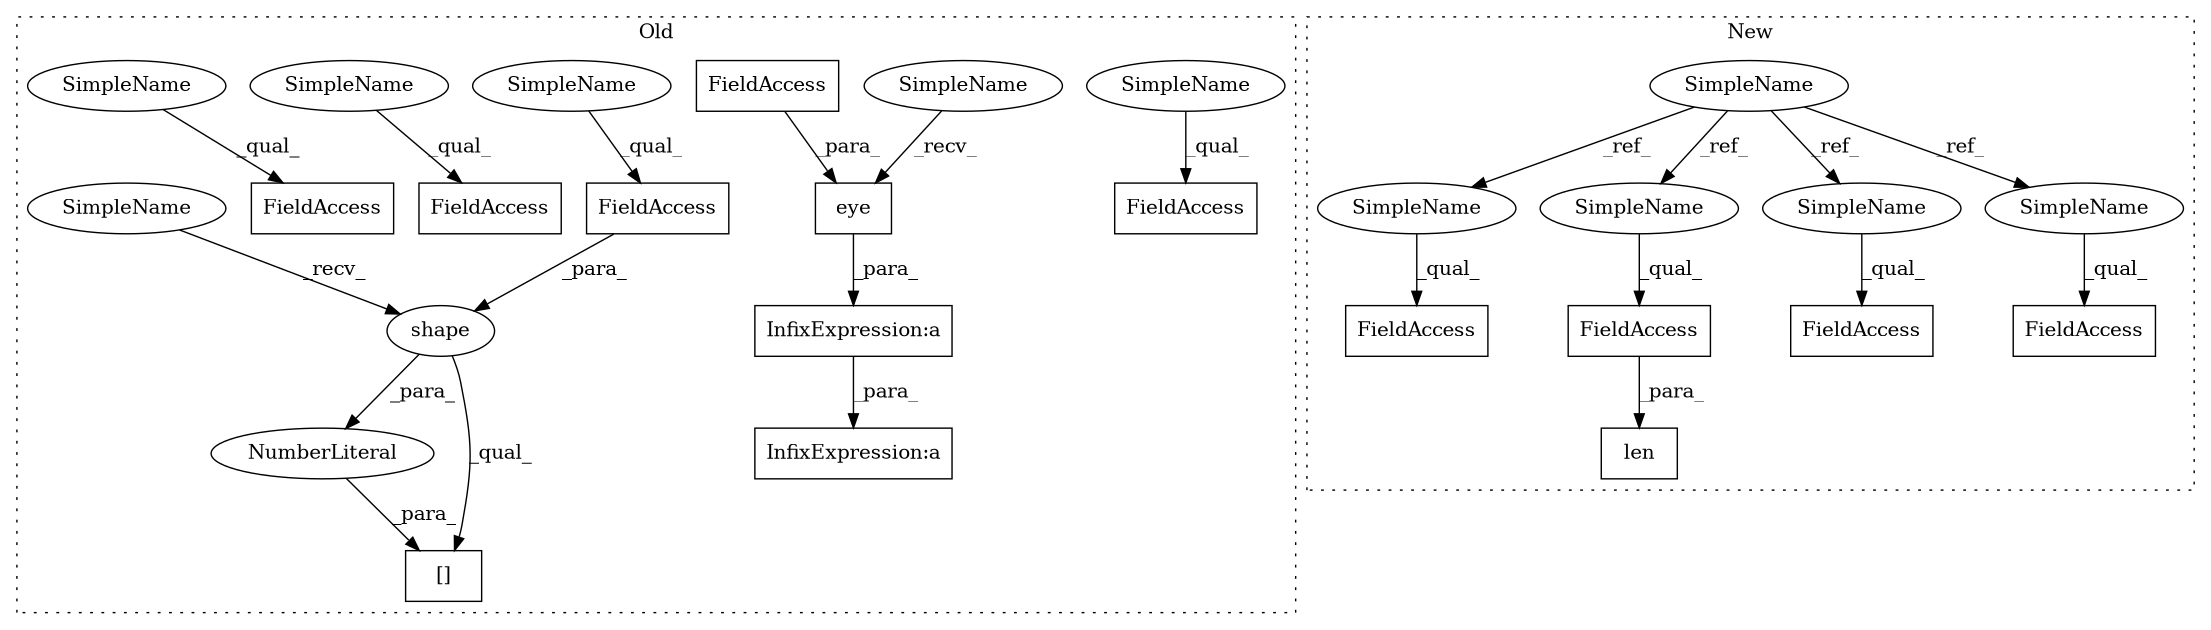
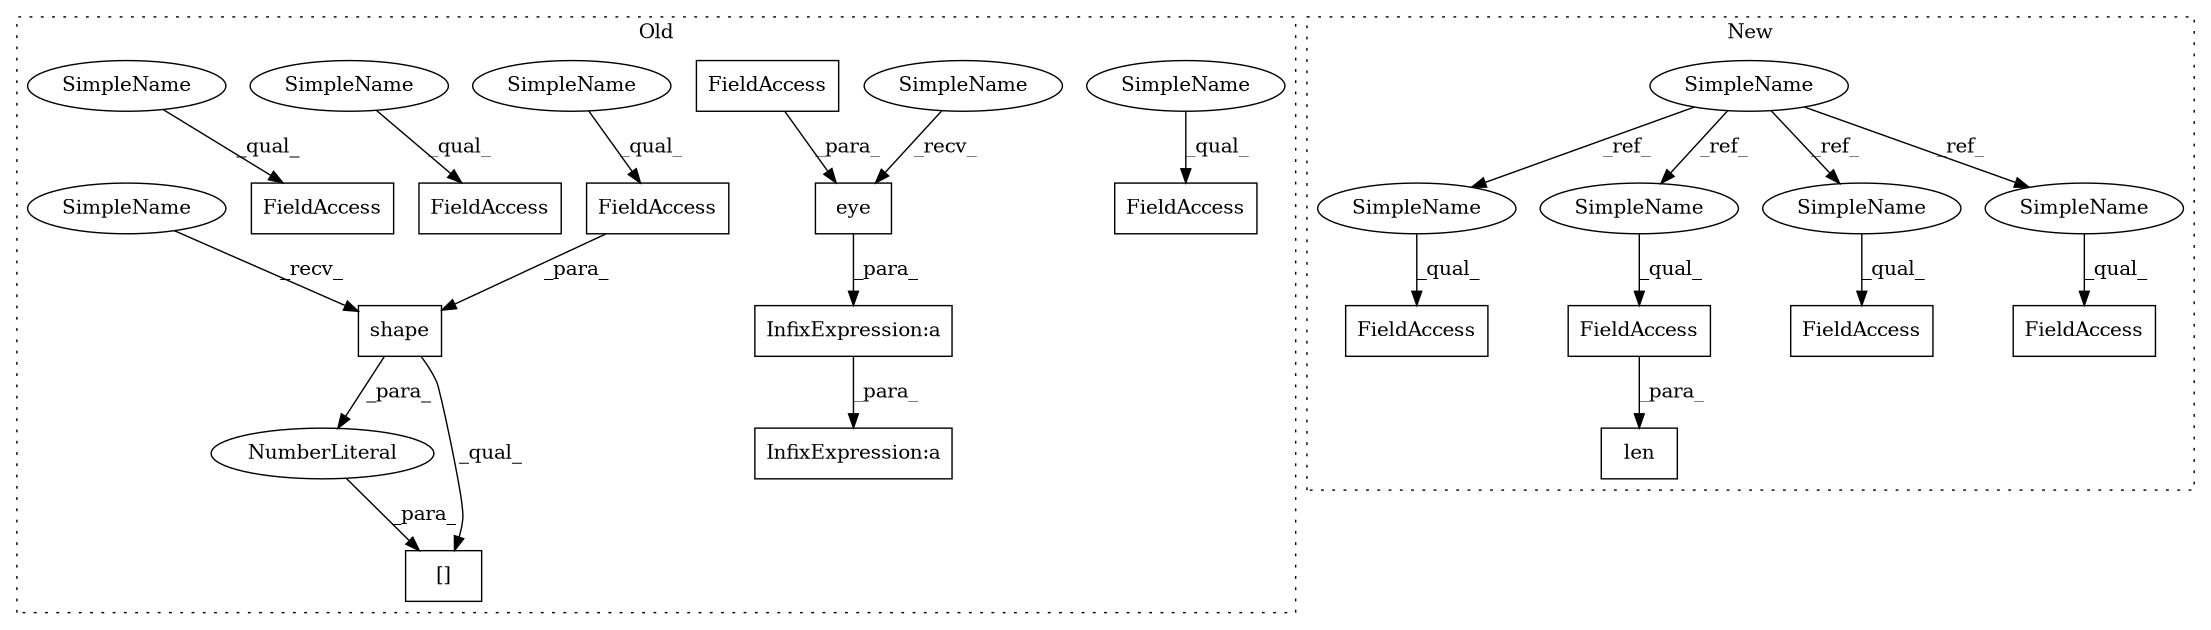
  digraph {
    node [a=42 l=4 s=3271 shape=box]
-   n1 [a=32 l="6,1" label=shape s="3265,3277" shape=ellipse]
+   n1 [a=32 l="6,1" label=shape s="3265,3277"]
    n2 [a=32 l="4,1" label=eye s="3542,3578"]
    n3 [a=27 l=3 label="InfixExpression:a" s=3527]
    n4 [a=27 l=3 label="InfixExpression:a" s=3579]
    n5 [a=2 l="25,1" label="[]" s="3254,3280"]
    n6 [a=34 l=1 label=NumberLiteral s=3279 shape=ellipse]
    n7 [a=22 l=6 label=FieldAccess]
    n8 [a=22 l=11 label=FieldAccess s=3390]
    n9 [a=22 l=6 label=FieldAccess s=3520]
    n10 [a=22 l=19 label=FieldAccess s=3559]
    n11 [a=22 l=10 label=FieldAccess s=3483]
    n12 [label=SimpleName s=3520 shape=ellipse]
    n13 [label=SimpleName shape=ellipse]
    n14 [label=SimpleName s=3390 shape=ellipse]
    n15 [label=SimpleName s=3483 shape=ellipse]
    n16 [l=10 label=SimpleName s=3531 shape=ellipse]
    n17 [l=10 label=SimpleName s=3254 shape=ellipse]
    n18 [a=32 l="4,1" label=len s="3444,3460"]
    n19 [a=22 l=12 label=FieldAccess s=3448]
    n20 [label=SimpleName s=3054 shape=ellipse]
    n21 [a=22 l=12 label=FieldAccess s=3730]
    n22 [a=22 l=12 label=FieldAccess s=3551]
    n23 [a=22 l=9 label=FieldAccess s=3706]
    n24 [label=SimpleName s=3730 shape=ellipse]
    n25 [label=SimpleName s=3448 shape=ellipse]
    n26 [label=SimpleName s=3706 shape=ellipse]
    n27 [label=SimpleName s=3551 shape=ellipse]
    subgraph cluster_1 {
      label=Old
      style=dotted
      n1
      n2
      n3
      n4
      n5
      n6
      n7
      n8
      n9
      n10
      n11
      n12
      n13
      n14
      n15
      n16
      n17
    }
    subgraph cluster_2 {
      label=New
      style=dotted
      n18
      n19
      n20
      n21
      n22
      n23
      n24
      n25
      n26
      n27
    }
    n1 -> n5 [label=_qual_]
    n1 -> n6 [label=_para_]
    n2 -> n4 [label=_para_]
    n4 -> n3 [label=_para_]
    n6 -> n5 [label=_para_]
    n7 -> n1 [label=_para_]
    n10 -> n2 [label=_para_]
    n12 -> n9 [label=_qual_]
    n13 -> n7 [label=_qual_]
    n14 -> n8 [label=_qual_]
    n15 -> n11 [label=_qual_]
    n16 -> n2 [label=_recv_]
    n17 -> n1 [label=_recv_]
    n19 -> n18 [label=_para_]
    n20 -> n24 [label=_ref_]
    n20 -> n25 [label=_ref_]
    n20 -> n26 [label=_ref_]
    n20 -> n27 [label=_ref_]
    n24 -> n21 [label=_qual_]
    n25 -> n19 [label=_qual_]
    n26 -> n23 [label=_qual_]
    n27 -> n22 [label=_qual_]
  }
